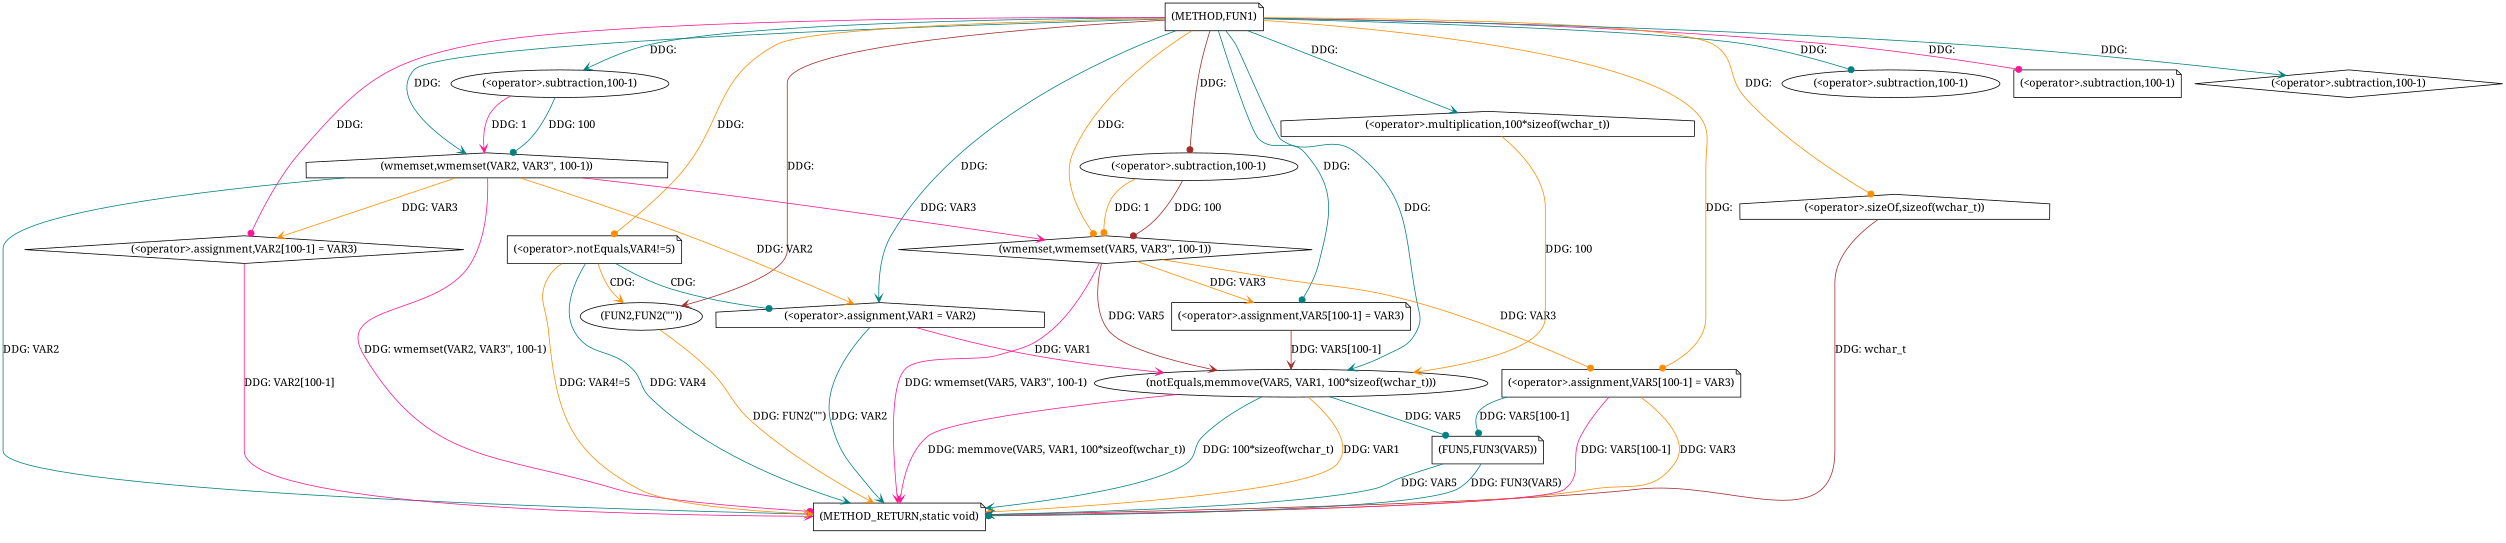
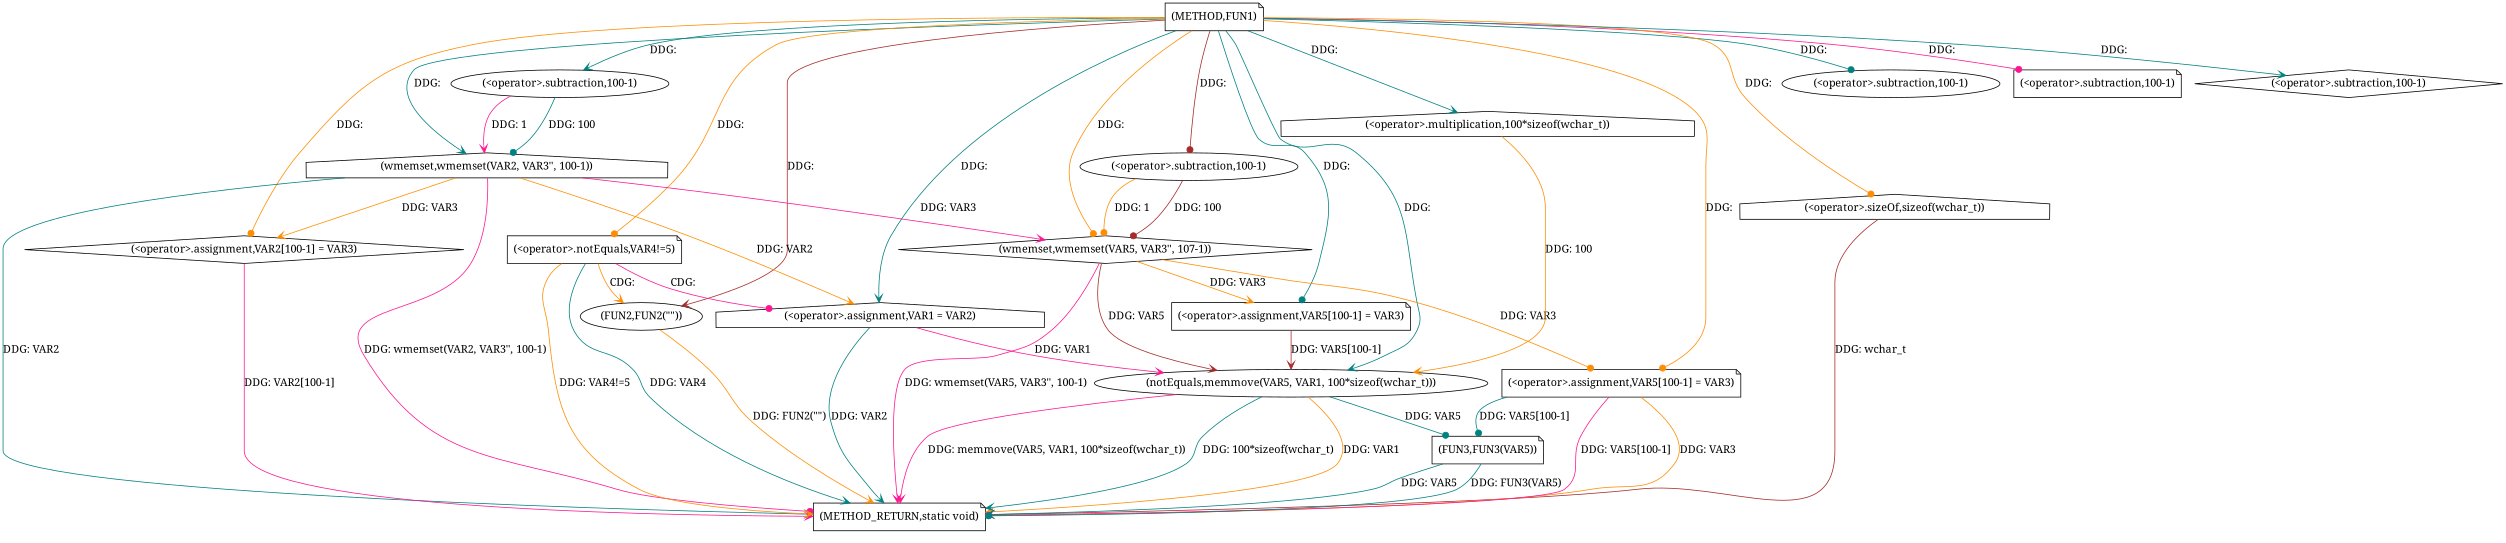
  digraph {
    fontname="Noto Serif"
    node [fontname="Noto Serif" shape=note]
    edge [arrowhead=vee color=teal fontname="Noto Serif"]
    n1 [label="(METHOD,FUN1)"]
    n2 [label="(wmemset,wmemset(VAR2, VAR3'', 100-1))" shape=house]
    n3 [label="(<operator>.subtraction,100-1)" shape=ellipse]
    n4 [label="(<operator>.assignment,VAR2[100-1] = VAR3)" shape=diamond]
    n5 [label="(<operator>.subtraction,100-1)" shape=ellipse]
    n6 [label="(<operator>.notEquals,VAR4!=5)"]
    n7 [label="(FUN2,FUN2(\"\"))" shape=ellipse]
    n8 [label="(<operator>.assignment,VAR1 = VAR2)" shape=house]
-   n9 [label="(wmemset,wmemset(VAR5, VAR3'', 100-1))" shape=diamond]
+   n9 [label="(wmemset,wmemset(VAR5, VAR3'', 107-1))" shape=diamond]
    n10 [label="(<operator>.subtraction,100-1)" shape=ellipse]
    n11 [label="(<operator>.assignment,VAR5[100-1] = VAR3)"]
    n12 [label="(<operator>.subtraction,100-1)"]
    n13 [label="(notEquals,memmove(VAR5, VAR1, 100*sizeof(wchar_t)))" shape=ellipse]
    n14 [label="(<operator>.multiplication,100*sizeof(wchar_t))" shape=house]
    n15 [label="(<operator>.sizeOf,sizeof(wchar_t))" shape=house]
    n16 [label="(<operator>.assignment,VAR5[100-1] = VAR3)"]
    n17 [label="(<operator>.subtraction,100-1)" shape=diamond]
    n18 [label="(METHOD_RETURN,static void)"]
-   n19 [label="(FUN5,FUN3(VAR5))"]
+   n19 [label="(FUN3,FUN3(VAR5))"]
    n1 -> n2 [label="DDG: "]
    n1 -> n3 [label="DDG: "]
-   n1 -> n4 [arrowhead=dot color=deeppink label="DDG: "]
+   n1 -> n4 [arrowhead=dot color=darkorange label="DDG: "]
    n1 -> n5 [arrowhead=dot label="DDG: "]
    n1 -> n6 [arrowhead=dot color=darkorange label="DDG: "]
    n1 -> n7 [color=brown label="DDG: "]
    n1 -> n8 [label="DDG: "]
    n1 -> n9 [arrowhead=dot color=darkorange label="DDG: "]
    n1 -> n10 [arrowhead=dot color=brown label="DDG: "]
    n1 -> n11 [arrowhead=dot label="DDG: "]
    n1 -> n12 [arrowhead=dot color=deeppink label="DDG: "]
    n1 -> n13 [label="DDG: "]
    n1 -> n14 [label="DDG: "]
    n1 -> n15 [arrowhead=dot color=darkorange label="DDG: "]
    n1 -> n16 [arrowhead=dot color=darkorange label="DDG: "]
    n1 -> n17 [label="DDG: "]
    n2 -> n4 [color=darkorange label="DDG: VAR3"]
    n2 -> n8 [color=darkorange label="DDG: VAR2"]
    n2 -> n9 [color=deeppink label="DDG: VAR3"]
    n2 -> n18 [arrowhead=dot color=deeppink label="DDG: wmemset(VAR2, VAR3'', 100-1)"]
    n2 -> n18 [label="DDG: VAR2"]
    n3 -> n2 [arrowhead=dot label="DDG: 100"]
    n3 -> n2 [color=deeppink label="DDG: 1"]
    n4 -> n18 [color=deeppink label="DDG: VAR2[100-1]"]
    n6 -> n7 [color=darkorange label="CDG: "]
-   n6 -> n8 [arrowhead=dot label="CDG: "]
+   n6 -> n8 [arrowhead=dot color=deeppink label="CDG: "]
    n6 -> n18 [color=darkorange label="DDG: VAR4!=5"]
    n6 -> n18 [label="DDG: VAR4"]
    n7 -> n18 [color=darkorange label="DDG: FUN2(\"\")"]
    n8 -> n13 [color=deeppink label="DDG: VAR1"]
    n8 -> n18 [label="DDG: VAR2"]
    n9 -> n11 [color=darkorange label="DDG: VAR3"]
    n9 -> n13 [color=brown label="DDG: VAR5"]
    n9 -> n16 [arrowhead=dot color=darkorange label="DDG: VAR3"]
    n9 -> n18 [color=deeppink label="DDG: wmemset(VAR5, VAR3'', 100-1)"]
    n10 -> n9 [arrowhead=dot color=brown label="DDG: 100"]
    n10 -> n9 [arrowhead=dot color=darkorange label="DDG: 1"]
    n11 -> n13 [color=brown label="DDG: VAR5[100-1]"]
    n13 -> n18 [color=darkorange label="DDG: VAR1"]
    n13 -> n18 [color=deeppink label="DDG: memmove(VAR5, VAR1, 100*sizeof(wchar_t))"]
    n13 -> n18 [label="DDG: 100*sizeof(wchar_t)"]
    n13 -> n19 [arrowhead=dot label="DDG: VAR5"]
    n14 -> n13 [color=darkorange label="DDG: 100"]
    n15 -> n18 [color=brown label="DDG: wchar_t"]
    n16 -> n18 [arrowhead=dot color=darkorange label="DDG: VAR3"]
    n16 -> n18 [arrowhead=dot color=deeppink label="DDG: VAR5[100-1]"]
    n16 -> n19 [arrowhead=dot label="DDG: VAR5[100-1]"]
    n19 -> n18 [label="DDG: VAR5"]
    n19 -> n18 [arrowhead=dot label="DDG: FUN3(VAR5)"]
  }
